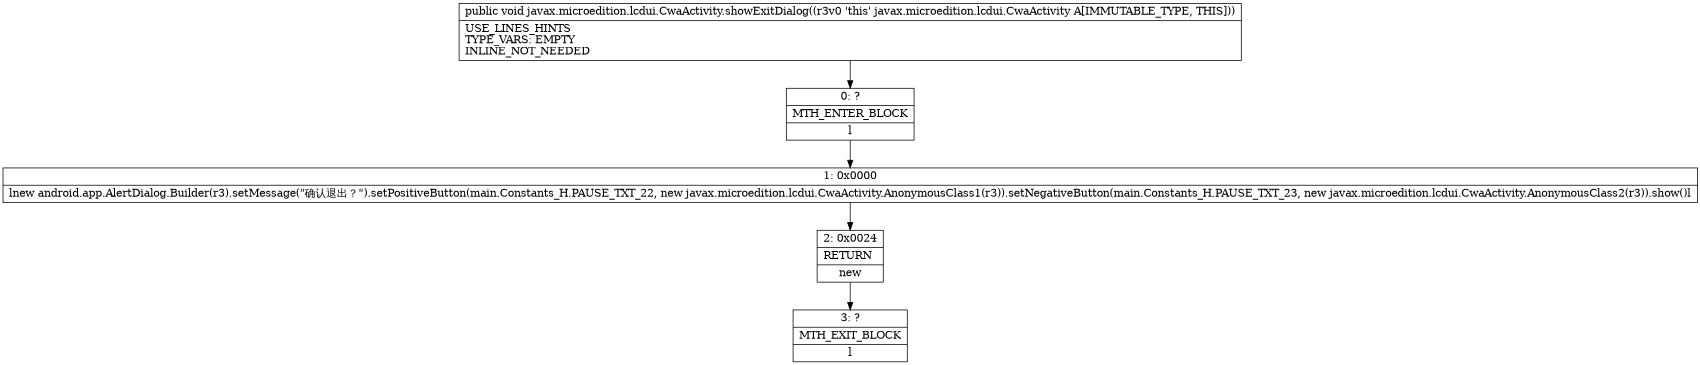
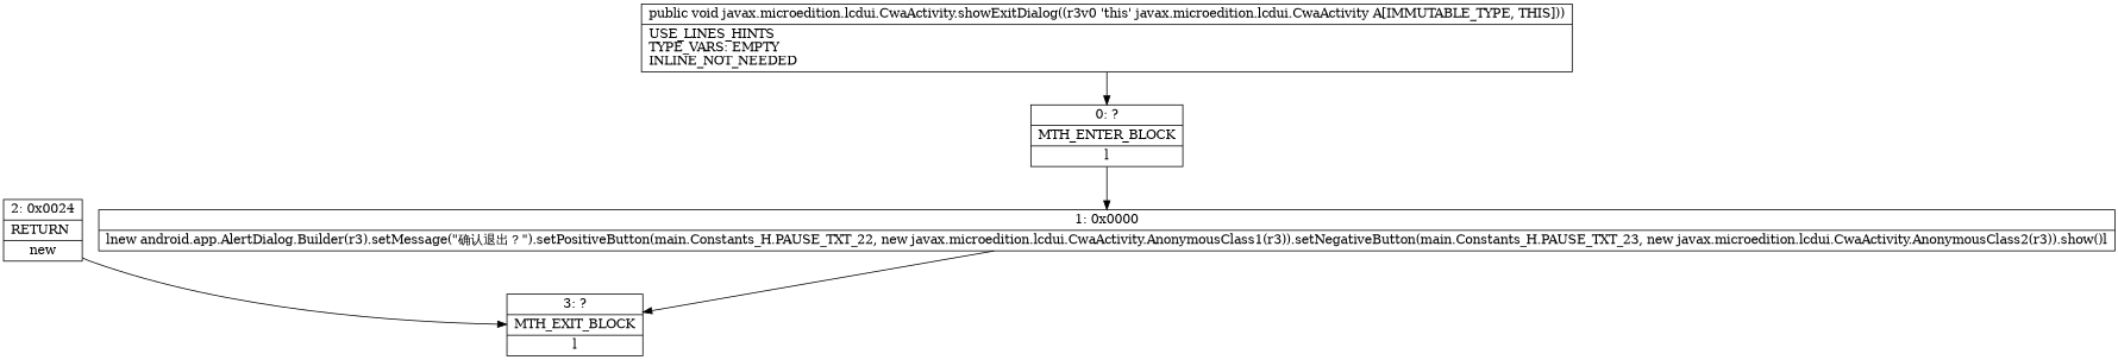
  digraph {
    node [shape=record]
    n1 [label="{0\:\ ?|MTH_ENTER_BLOCK\l|l}"]
    n2 [label="{1\:\ 0x0000|lnew android.app.AlertDialog.Builder(r3).setMessage(\"确认退出？\").setPositiveButton(main.Constants_H.PAUSE_TXT_22, new javax.microedition.lcdui.CwaActivity.AnonymousClass1(r3)).setNegativeButton(main.Constants_H.PAUSE_TXT_23, new javax.microedition.lcdui.CwaActivity.AnonymousClass2(r3)).show()l}"]
    n3 [label="{2\:\ 0x0024|RETURN\l|new}"]
    n4 [label="{3\:\ ?|MTH_EXIT_BLOCK\l|l}"]
    n5 [label="{public void javax.microedition.lcdui.CwaActivity.showExitDialog((r3v0 'this' javax.microedition.lcdui.CwaActivity A[IMMUTABLE_TYPE, THIS]))  | USE_LINES_HINTS\lTYPE_VARS: EMPTY\lINLINE_NOT_NEEDED\l}"]
    n1 -> n2
-   n2 -> n3
+   n2 -> n4
    n3 -> n4
    n5 -> n1
  }
